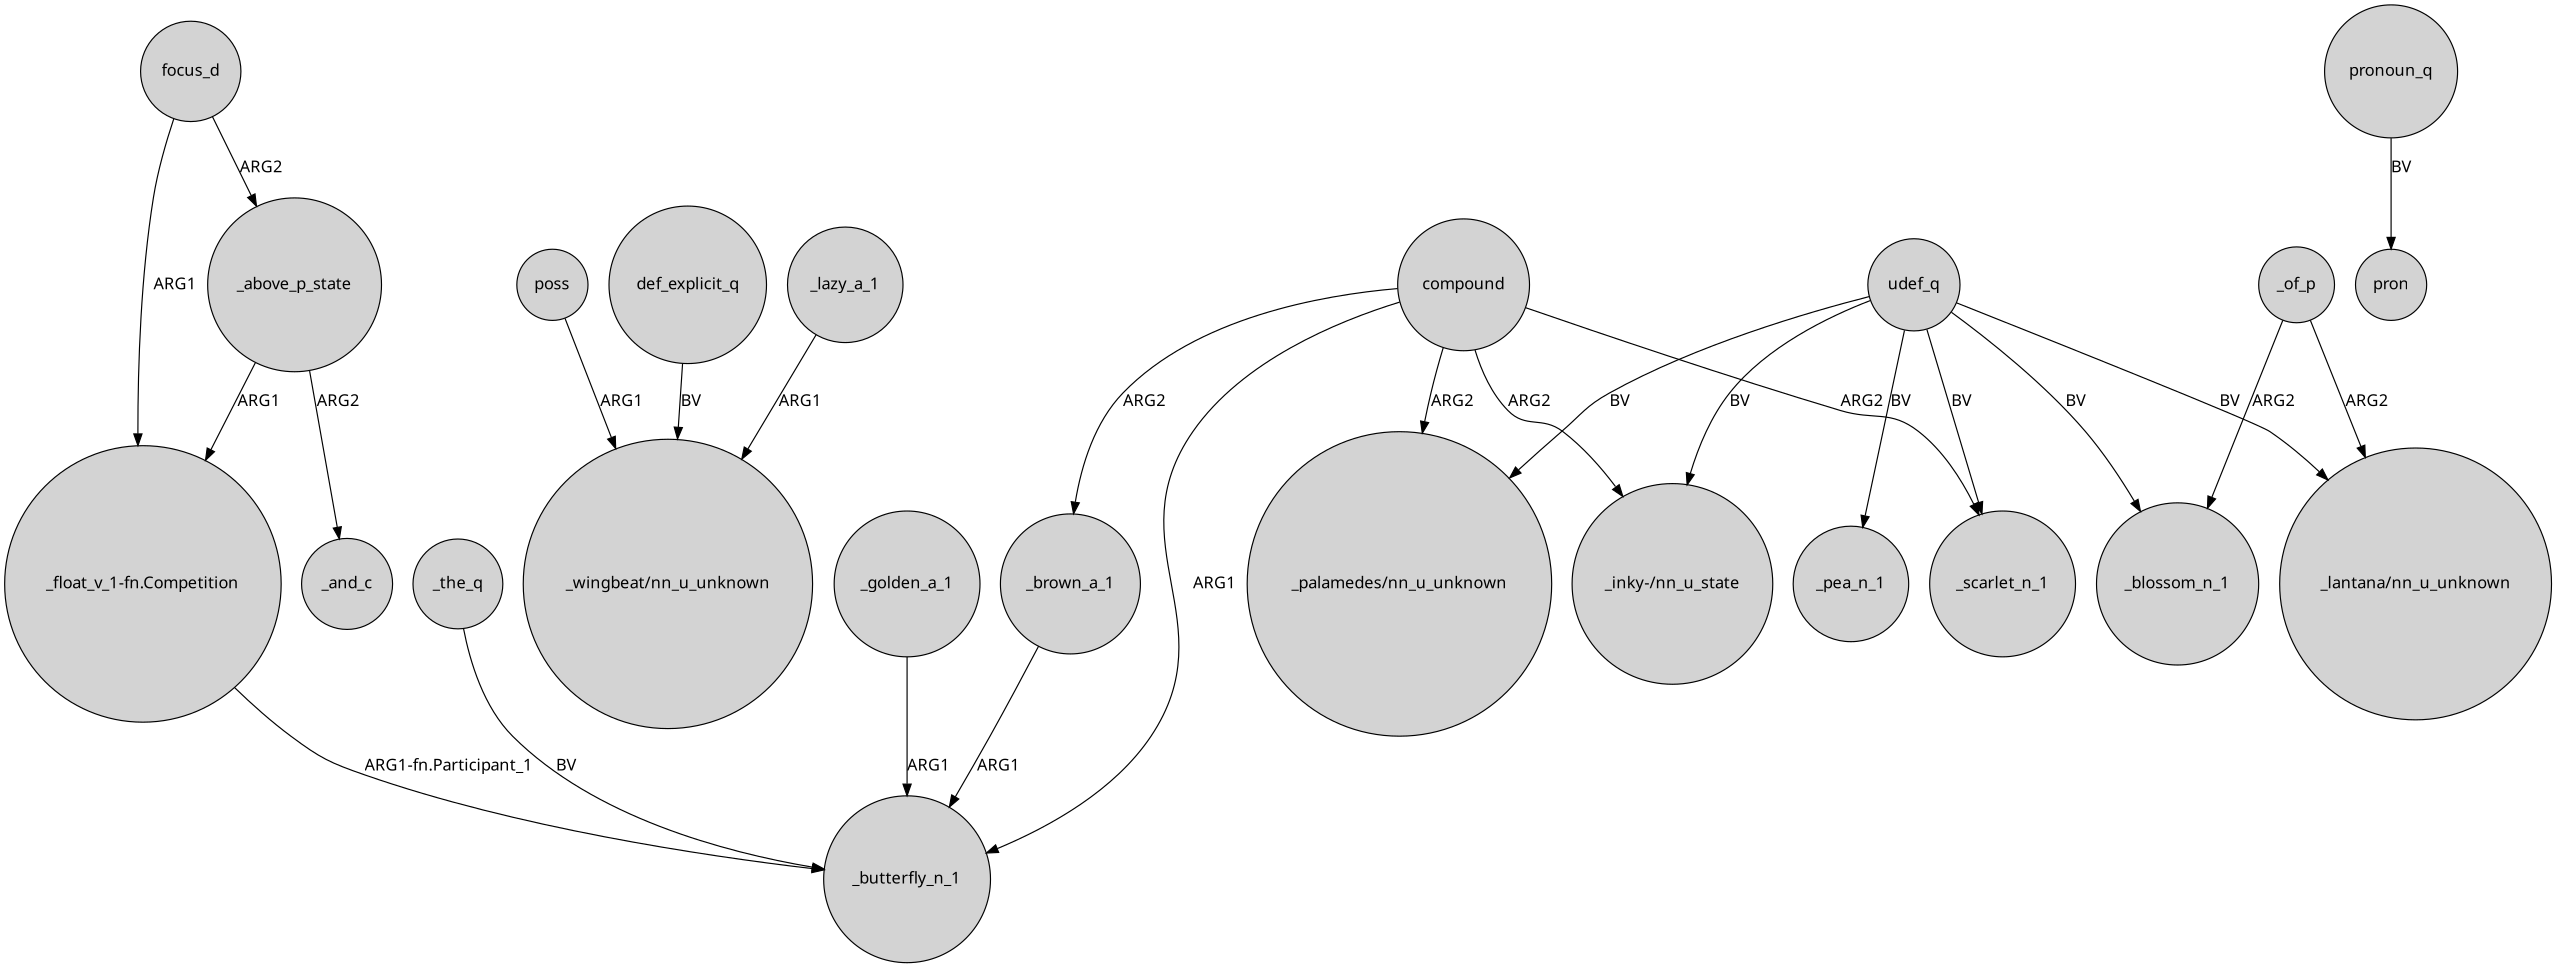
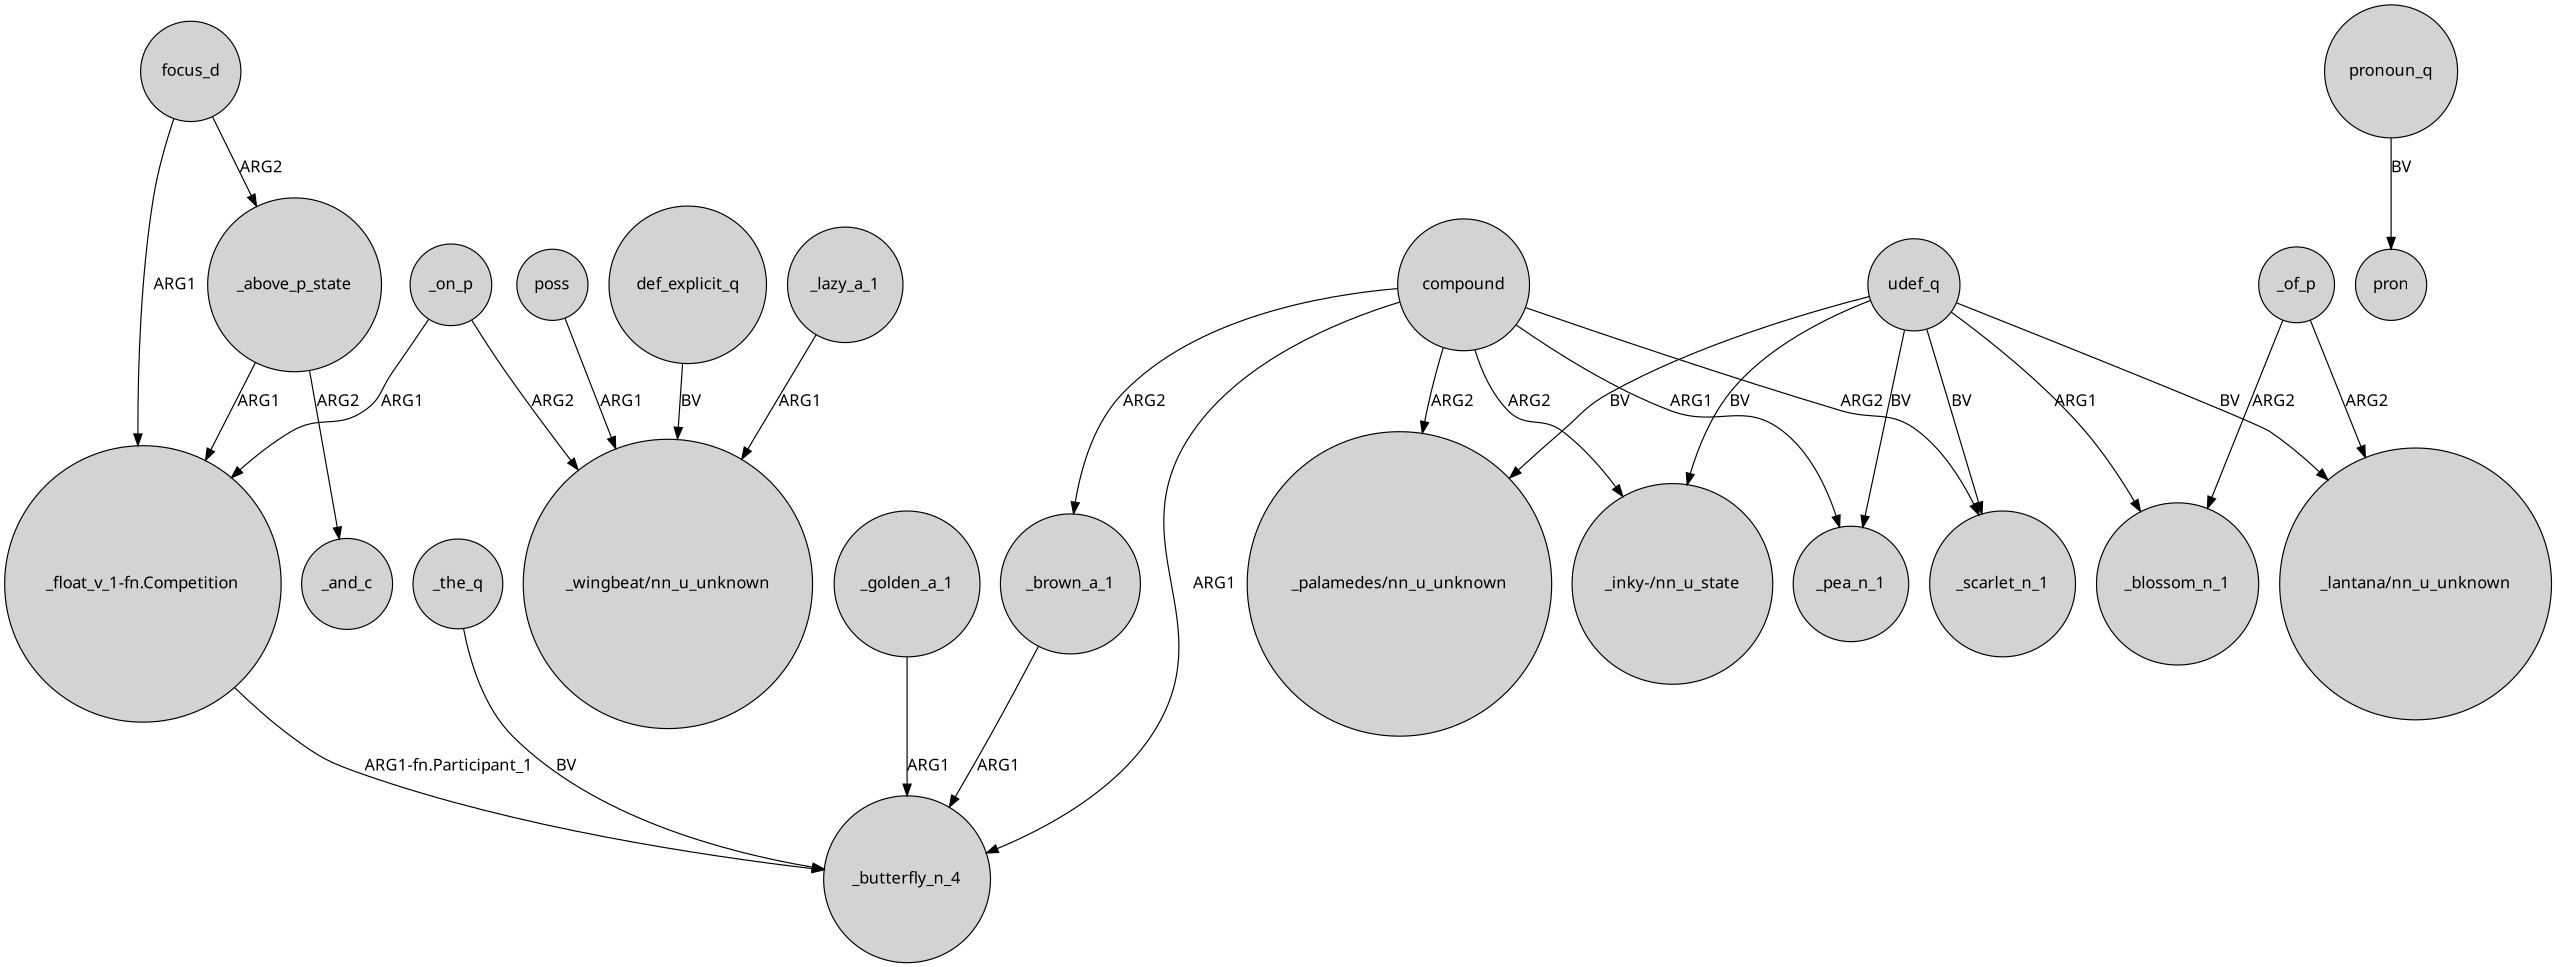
  digraph {
    fontname="Noto Sans"
    node [fontname="Noto Sans" shape=circle style=filled]
    edge [fontname="Noto Sans"]
    compound
-   _butterfly_n_1
+   _butterfly_n_1 [label=_butterfly_n_4]
    _pea_n_1
    _brown_a_1
    _scarlet_n_1
    n6 [label="_inky-/nn_u_state"]
    "_palamedes/nn_u_unknown"
    _the_q
    udef_q
    _blossom_n_1
    "_lantana/nn_u_unknown"
+   _on_p
    "_wingbeat/nn_u_unknown"
    "_float_v_1-fn.Competition"
    poss
    _above_p_state
    _and_c
    pronoun_q
    pron
    focus_d
    _golden_a_1
    def_explicit_q
    _of_p
    _lazy_a_1
    compound -> _butterfly_n_1 [label=ARG1]
+   compound -> _pea_n_1 [label=ARG1]
    compound -> _brown_a_1 [label=ARG2]
    compound -> _scarlet_n_1 [label=ARG2]
    compound -> n6 [label=ARG2]
    compound -> "_palamedes/nn_u_unknown" [label=ARG2]
    _brown_a_1 -> _butterfly_n_1 [label=ARG1]
    _the_q -> _butterfly_n_1 [label=BV]
    udef_q -> _pea_n_1 [label=BV]
    udef_q -> _scarlet_n_1 [label=BV]
    udef_q -> n6 [label=BV]
    udef_q -> "_palamedes/nn_u_unknown" [label=BV]
-   udef_q -> _blossom_n_1 [label=BV]
+   udef_q -> _blossom_n_1 [label=ARG1]
    udef_q -> "_lantana/nn_u_unknown" [label=BV]
+   _on_p -> "_wingbeat/nn_u_unknown" [label=ARG2]
+   _on_p -> "_float_v_1-fn.Competition" [label=ARG1]
    "_float_v_1-fn.Competition" -> _butterfly_n_1 [label="ARG1-fn.Participant_1"]
    poss -> "_wingbeat/nn_u_unknown" [label=ARG1]
    _above_p_state -> "_float_v_1-fn.Competition" [label=ARG1]
    _above_p_state -> _and_c [label=ARG2]
    pronoun_q -> pron [label=BV]
    focus_d -> "_float_v_1-fn.Competition" [label=ARG1]
    focus_d -> _above_p_state [label=ARG2]
    _golden_a_1 -> _butterfly_n_1 [label=ARG1]
    def_explicit_q -> "_wingbeat/nn_u_unknown" [label=BV]
    _of_p -> _blossom_n_1 [label=ARG2]
    _of_p -> "_lantana/nn_u_unknown" [label=ARG2]
    _lazy_a_1 -> "_wingbeat/nn_u_unknown" [label=ARG1]
  }
